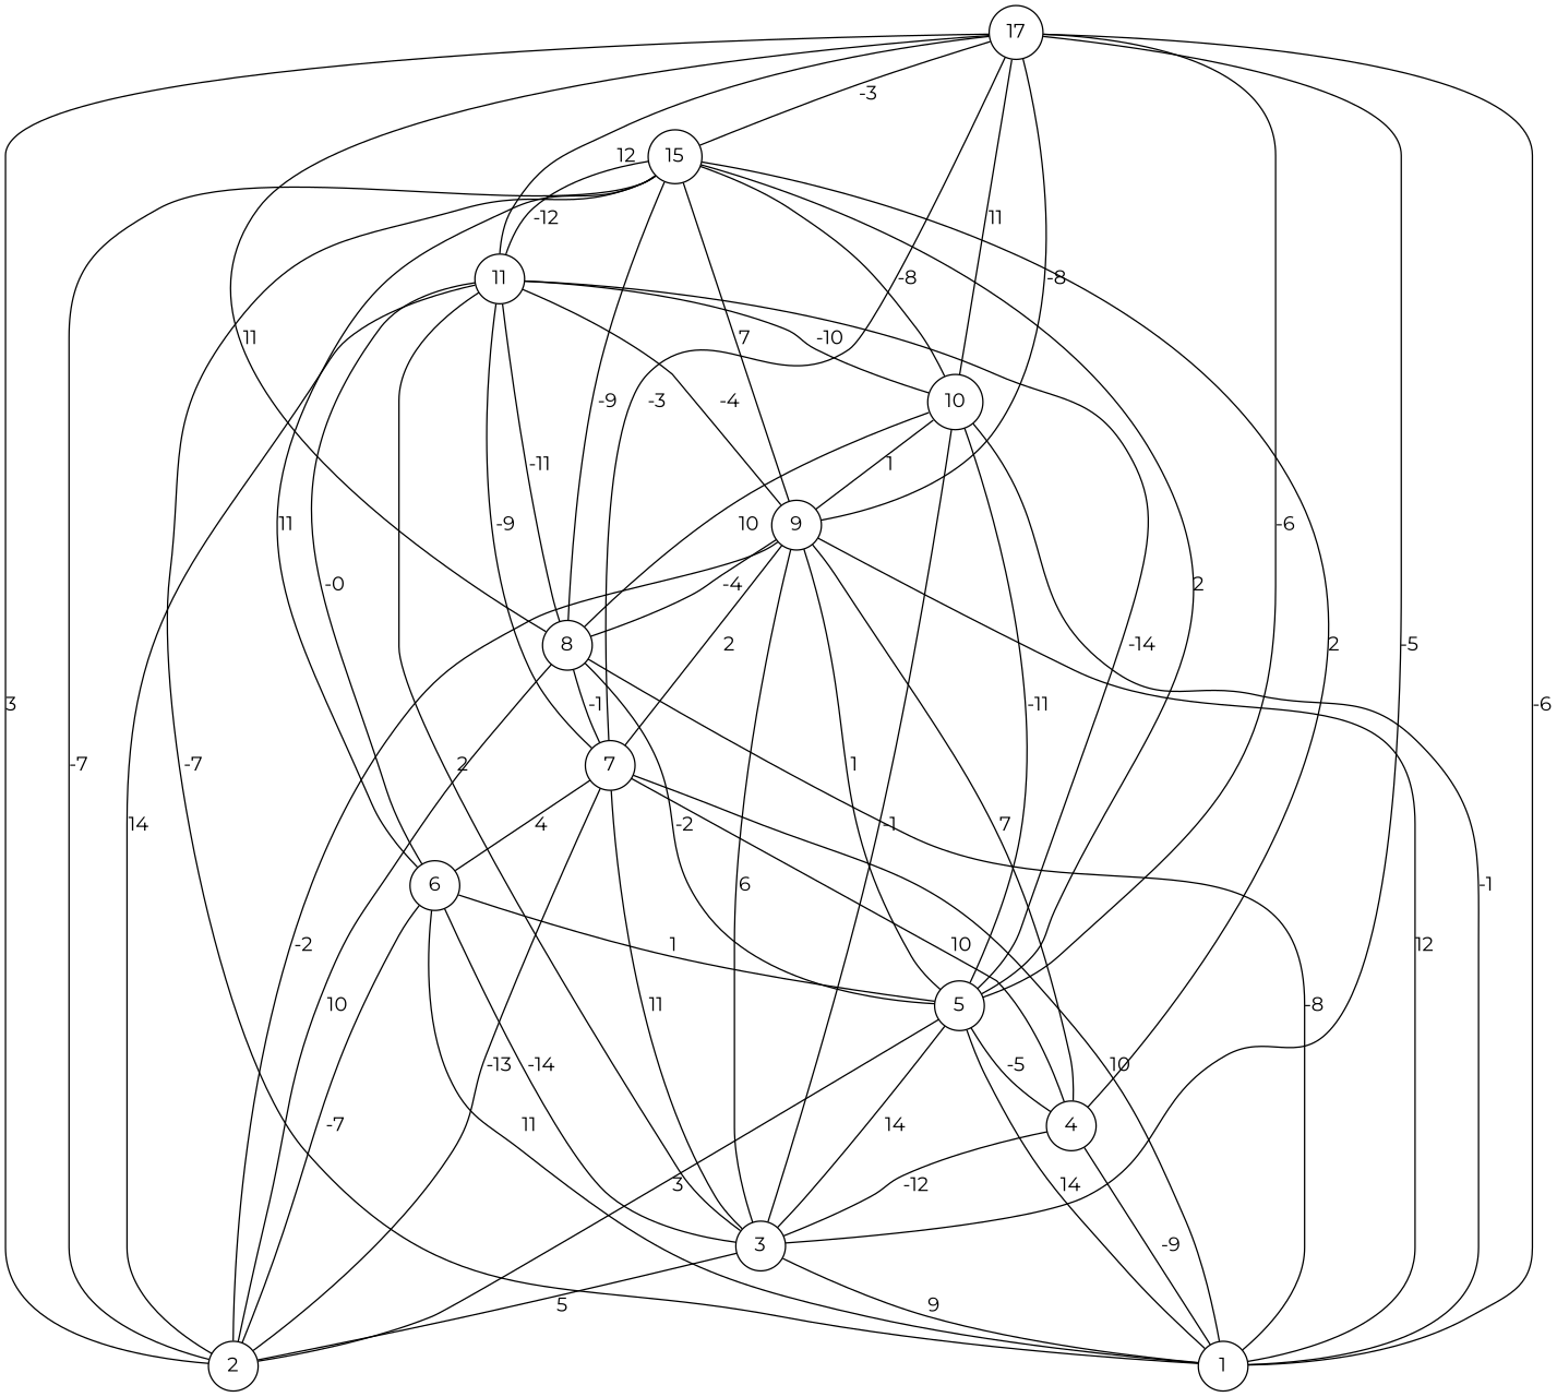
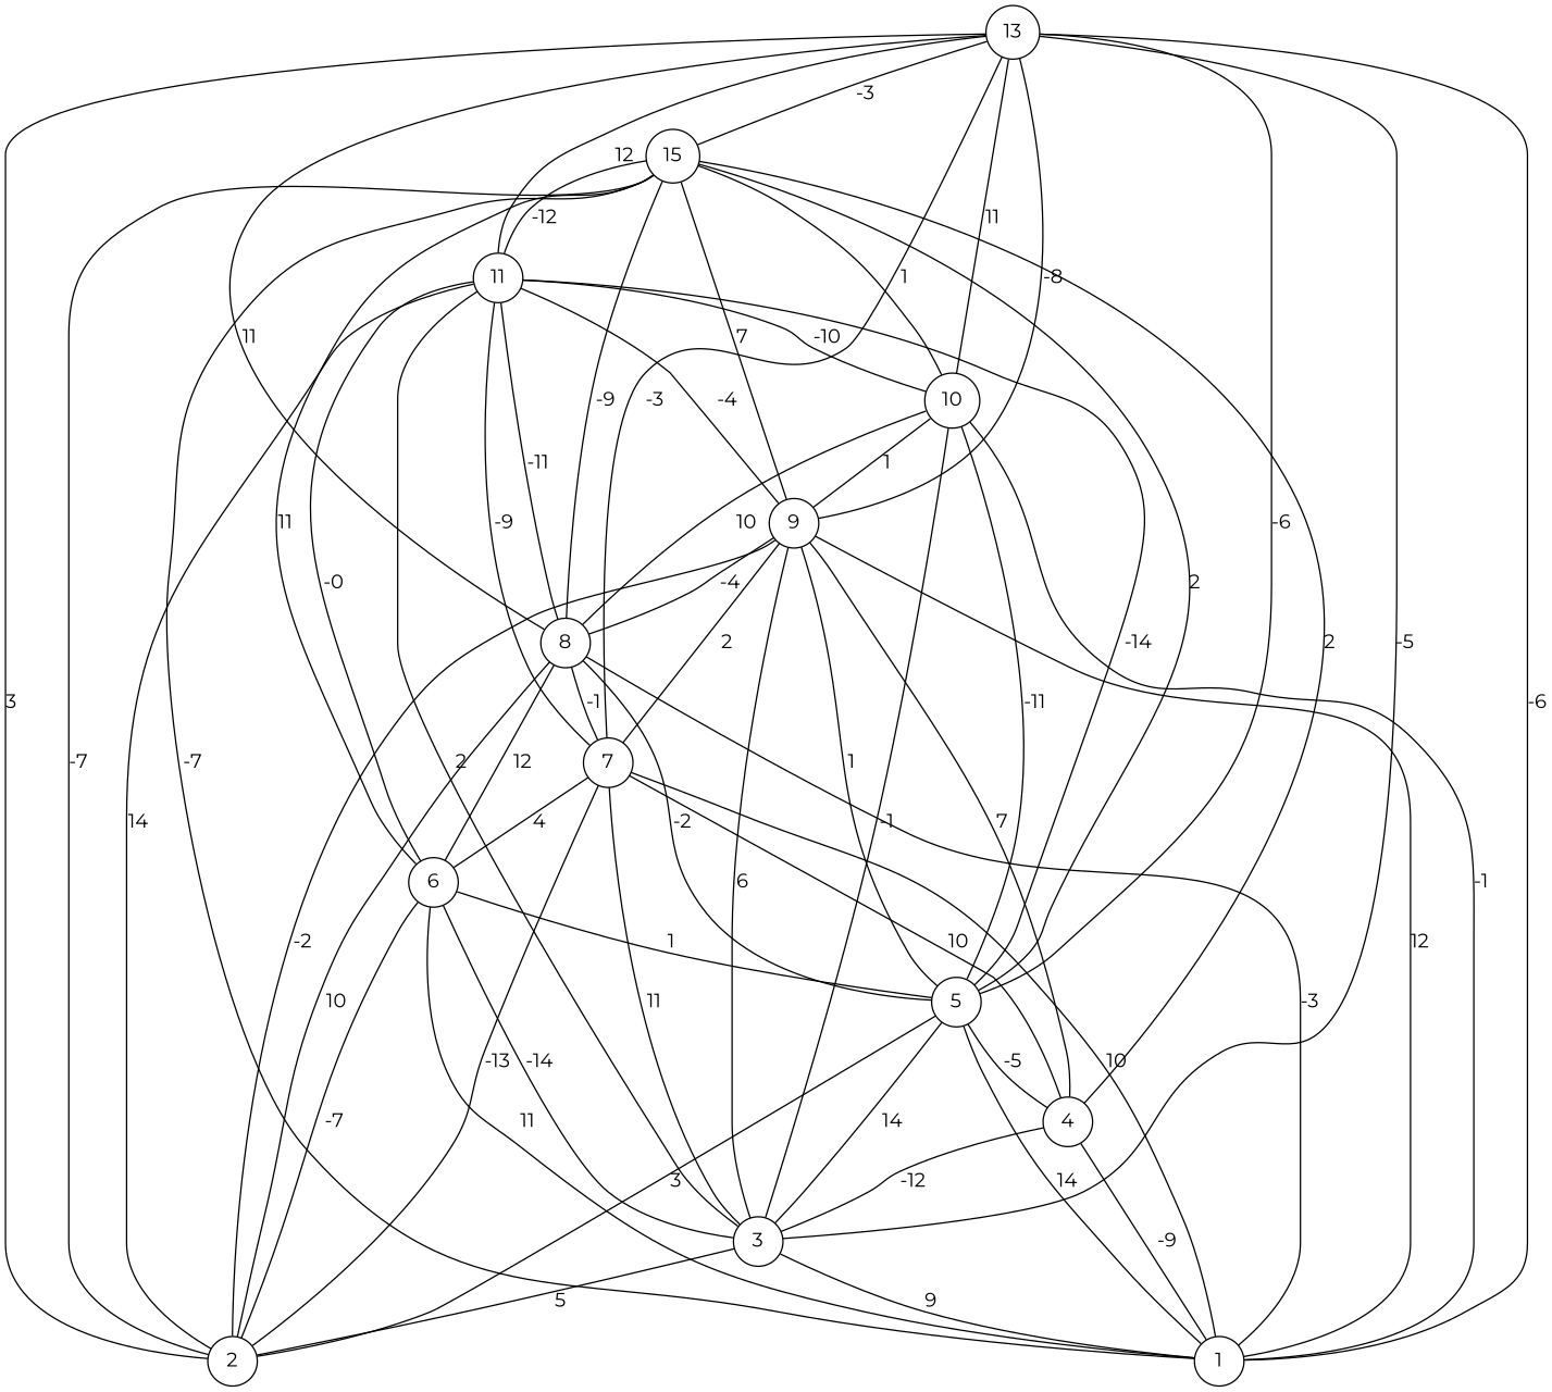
  graph {
    fontname=Montserrat
    node [fontname=Montserrat shape=circle]
    edge [fontname=Montserrat]
-   13 [label=17]
+   13
    1
    2
    3
    5
    7
    8
    9
    10
    n10 [label=15]
    4
    6
    11
    13 -- 1 [label=-6]
    13 -- 2 [label=3]
    13 -- 3 [label=-5]
    13 -- 5 [label=-6]
    13 -- 7 [label=-3]
    13 -- 8 [label=11]
    13 -- 9 [label=-8]
    13 -- 10 [label=11]
    13 -- n10 [label=-3]
    3 -- 1 [label=9]
    3 -- 2 [label=5]
    5 -- 1 [label=14]
    5 -- 2 [label=3]
    5 -- 3 [label=14]
    5 -- 4 [label=-5]
    7 -- 1 [label=10]
    7 -- 2 [label=-13]
    7 -- 3 [label=11]
    7 -- 4 [label=10]
    7 -- 6 [label=4]
-   8 -- 1 [label=-8]
+   8 -- 1 [label=-3]
    8 -- 2 [label=10]
    8 -- 5 [label=-2]
    8 -- 7 [label=-1]
+   8 -- 6 [label=12]
    9 -- 1 [label=12]
    9 -- 2 [label=-2]
    9 -- 3 [label=6]
    9 -- 5 [label=1]
    9 -- 7 [label=2]
    9 -- 8 [label=-4]
    9 -- 4 [label=7]
    10 -- 1 [label=-1]
    10 -- 3 [label=-1]
    10 -- 5 [label=-11]
    10 -- 8 [label=10]
    10 -- 9 [label=1]
    n10 -- 1 [label=-7]
    n10 -- 2 [label=-7]
    n10 -- 5 [label=2]
    n10 -- 8 [label=-9]
    n10 -- 9 [label=7]
-   n10 -- 10 [label=-8]
+   n10 -- 10 [label=1]
    n10 -- 4 [label=2]
    n10 -- 6 [label=11]
    n10 -- 11 [label=-12]
    4 -- 1 [label=-9]
    4 -- 3 [label=-12]
    6 -- 1 [label=11]
    6 -- 2 [label=-7]
    6 -- 3 [label=-14]
    6 -- 5 [label=1]
    11 -- 13 [label=12]
    11 -- 2 [label=14]
    11 -- 3 [label=2]
    11 -- 5 [label=-14]
    11 -- 7 [label=-9]
    11 -- 8 [label=-11]
    11 -- 9 [label=-4]
    11 -- 10 [label=-10]
    11 -- 6 [label=-0]
  }
